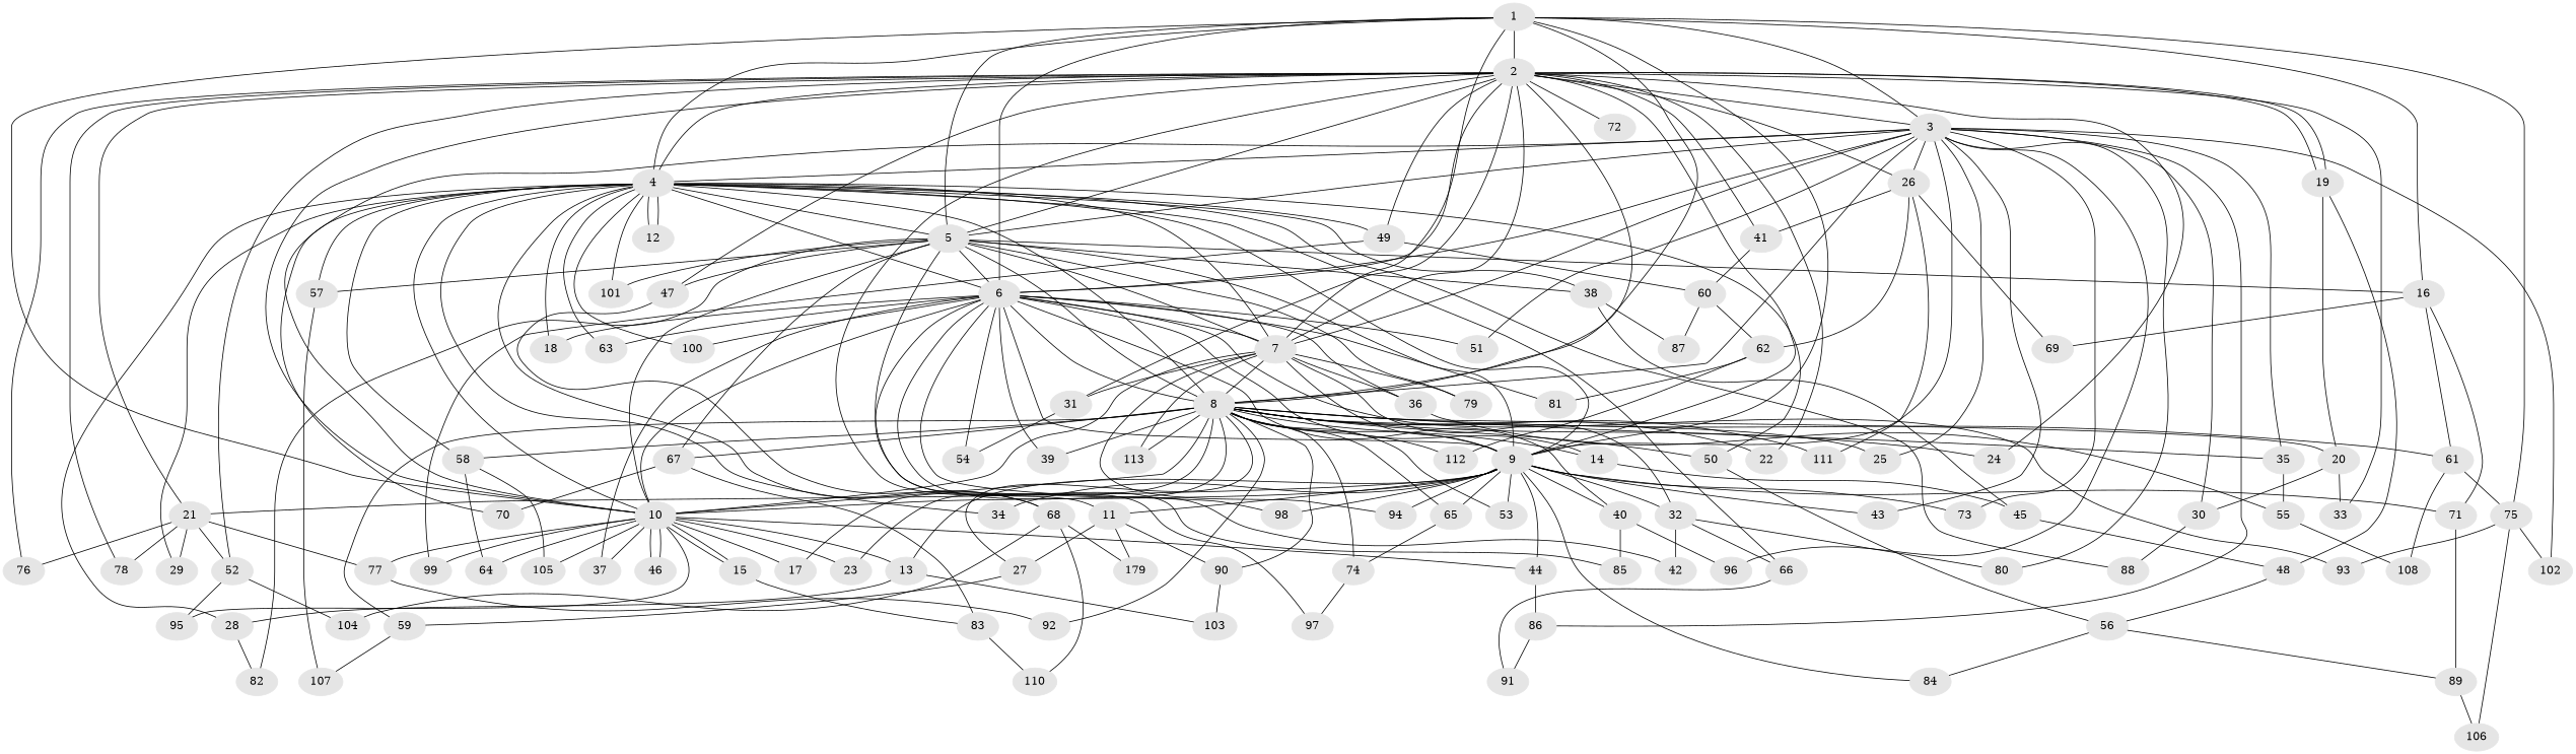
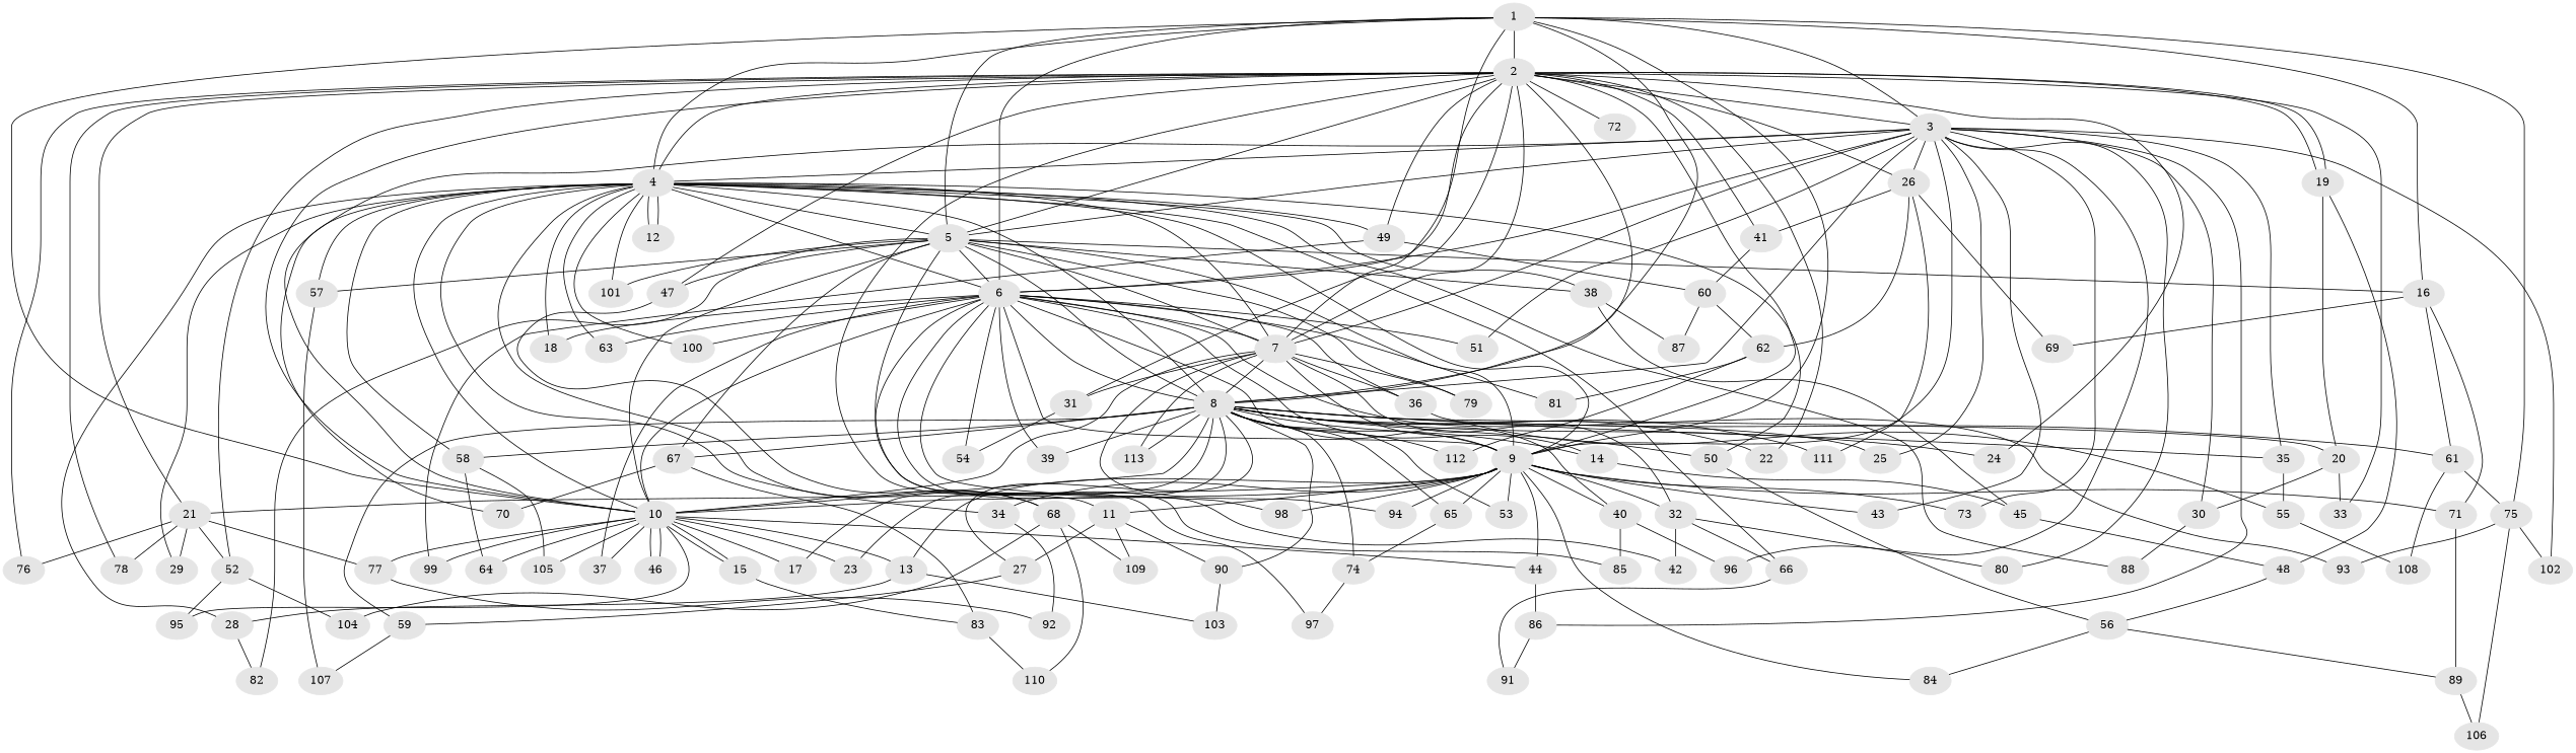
  graph {
    node [color=gray90 style=filled]
    1
    2
    3
    4
    5
    6
    7
    8
    9
    10
    16
    75
    11
    19
    21
    22
    24
    26
    31
    33
    41
    47
    49
    52
    72
    76
    78
    25
    30
    35
    43
    51
    73
    80
    86
    96
    102
    12
    18
    28
    29
    34
    38
    50
    57
    58
    63
    66
    68
    70
    88
    100
    101
    67
    79
    82
    85
    14
    36
    37
    39
    40
    42
    54
    81
    93
    97
    98
    32
    94
    113
    17
    20
    23
    27
    53
    59
    61
    65
    74
    90
    92
    111
    112
    13
    44
    71
    84
    15
    46
    64
    77
    95
    99
    105
    69
    106
-   109 [label=179]
+   109
    48
    62
    60
    104
    55
    91
    45
    87
    56
    107
    110
    83
    108
    103
    89
    1 -- 2
    1 -- 3
    1 -- 4
    1 -- 5
    1 -- 6
    1 -- 7
    1 -- 8
    1 -- 9
    1 -- 10
    1 -- 16
    1 -- 75
    2 -- 3
    2 -- 4
    2 -- 5
    2 -- 6
    2 -- 7
    2 -- 8
    2 -- 9
    2 -- 10
    2 -- 11
    2 -- 19
    2 -- 19
    2 -- 21
    2 -- 22
    2 -- 24
    2 -- 26
    2 -- 31
    2 -- 33
    2 -- 41
    2 -- 47
    2 -- 49
    2 -- 52
    2 -- 72
    2 -- 76
    2 -- 78
    3 -- 4
    3 -- 5
    3 -- 6
    3 -- 7
    3 -- 8
    3 -- 9
    3 -- 10
    3 -- 26
    3 -- 25
    3 -- 30
    3 -- 35
    3 -- 43
    3 -- 51
    3 -- 73
    3 -- 80
    3 -- 86
    3 -- 96
    3 -- 102
    4 -- 5
    4 -- 6
    4 -- 7
    4 -- 8
    4 -- 9
    4 -- 10
    4 -- 49
    4 -- 12
    4 -- 12
    4 -- 18
    4 -- 28
    4 -- 29
    4 -- 34
    4 -- 38
    4 -- 50
    4 -- 57
    4 -- 58
    4 -- 63
    4 -- 66
    4 -- 68
    4 -- 70
    4 -- 88
    4 -- 100
    4 -- 101
    5 -- 6
    5 -- 7
    5 -- 8
    5 -- 9
    5 -- 10
    5 -- 16
    5 -- 47
    5 -- 38
    5 -- 57
    5 -- 101
    5 -- 67
    5 -- 79
    5 -- 82
    5 -- 85
    6 -- 7
    6 -- 8
    6 -- 9
    6 -- 10
    6 -- 51
    6 -- 18
    6 -- 63
    6 -- 100
    6 -- 14
    6 -- 36
    6 -- 37
    6 -- 39
    6 -- 40
    6 -- 42
    6 -- 54
    6 -- 81
    6 -- 93
    6 -- 97
    6 -- 98
    7 -- 8
    7 -- 9
    7 -- 10
    7 -- 31
    7 -- 79
    7 -- 36
    7 -- 32
    7 -- 94
    7 -- 113
    8 -- 9
    8 -- 10
    8 -- 22
    8 -- 24
    8 -- 25
    8 -- 35
    8 -- 50
    8 -- 58
    8 -- 67
    8 -- 14
    8 -- 39
    8 -- 113
    8 -- 17
    8 -- 20
    8 -- 23
    8 -- 27
    8 -- 53
    8 -- 59
    8 -- 61
    8 -- 65
    8 -- 74
    8 -- 90
-   8 -- 92
+   34 -- 92
    8 -- 111
    8 -- 112
    9 -- 10
    9 -- 11
    9 -- 21
    9 -- 43
    9 -- 73
    9 -- 34
    9 -- 40
    9 -- 98
    9 -- 32
    9 -- 94
    9 -- 53
    9 -- 65
    9 -- 13
    9 -- 44
    9 -- 71
    9 -- 84
    10 -- 37
    10 -- 17
    10 -- 23
    10 -- 13
    10 -- 44
    10 -- 15
    10 -- 15
    10 -- 46
    10 -- 46
    10 -- 64
    10 -- 77
    10 -- 95
    10 -- 99
    10 -- 105
    16 -- 61
    16 -- 71
    16 -- 69
    75 -- 102
    75 -- 93
    75 -- 106
    11 -- 27
    11 -- 90
    11 -- 109
    19 -- 20
    19 -- 48
    21 -- 52
    21 -- 76
    21 -- 78
    21 -- 29
    21 -- 77
    26 -- 41
    26 -- 111
    26 -- 69
    26 -- 62
    31 -- 54
    41 -- 60
    47 -- 68
    49 -- 99
    49 -- 60
    52 -- 95
    52 -- 104
    30 -- 88
    35 -- 55
    86 -- 91
    28 -- 82
    38 -- 45
    38 -- 87
    50 -- 56
    57 -- 107
    58 -- 64
    58 -- 105
    66 -- 91
    68 -- 109
    68 -- 104
    68 -- 110
    67 -- 70
    67 -- 83
    14 -- 45
    36 -- 55
    40 -- 96
    40 -- 85
    32 -- 80
    32 -- 66
    32 -- 42
    20 -- 33
    20 -- 30
    27 -- 59
    59 -- 107
    61 -- 75
    61 -- 108
    65 -- 74
    74 -- 97
    90 -- 103
    13 -- 28
    13 -- 103
    44 -- 86
    71 -- 89
    15 -- 83
    77 -- 92
    48 -- 56
    62 -- 81
    62 -- 112
    60 -- 62
    60 -- 87
    55 -- 108
    45 -- 48
    56 -- 84
    56 -- 89
    83 -- 110
    89 -- 106
  }
